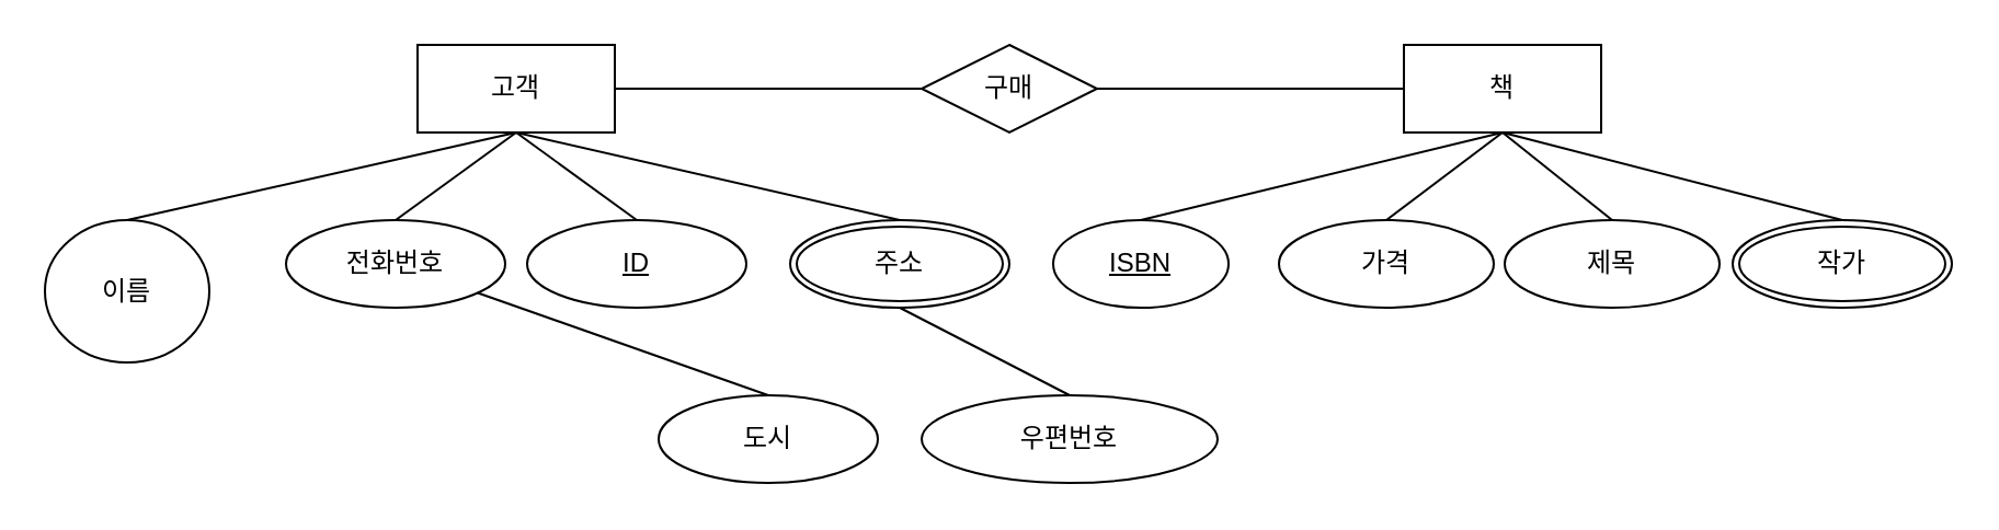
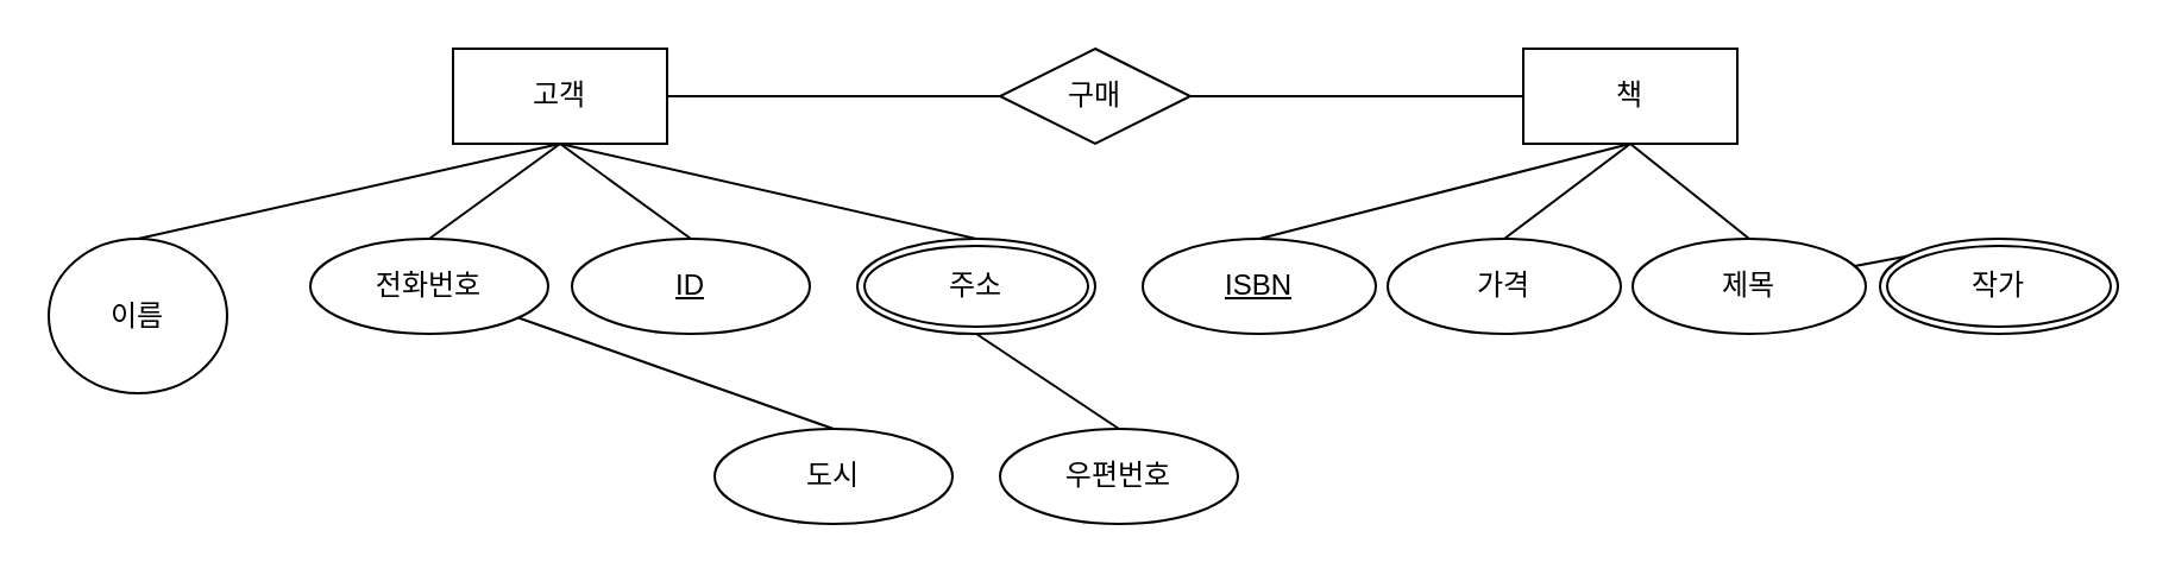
  <mxCell id="0" />
  <mxCell id="1" parent="0" />
  <mxCell id="2" value="고객" style="rounded=0;whiteSpace=wrap;html=1;" vertex="1" parent="1"><mxGeometry x="190" y="20" width="90" height="40" as="geometry" /></mxCell>
  <mxCell id="3" value="" style="endArrow=none;html=1;rounded=0;entryX=0.5;entryY=1;entryDx=0;entryDy=0;exitX=0.5;exitY=0;exitDx=0;exitDy=0;" edge="1" parent="1" source="7" target="2"><mxGeometry width="50" height="50" relative="1" as="geometry"><mxPoint x="75" y="100" as="sourcePoint" /><mxPoint x="160" y="70" as="targetPoint" /></mxGeometry></mxCell>
  <mxCell id="4" value="" style="endArrow=none;html=1;rounded=0;entryX=0.5;entryY=1;entryDx=0;entryDy=0;exitX=0.5;exitY=0;exitDx=0;exitDy=0;" edge="1" parent="1" source="8" target="2"><mxGeometry width="50" height="50" relative="1" as="geometry"><mxPoint x="150" y="100" as="sourcePoint" /><mxPoint x="310" y="60" as="targetPoint" /></mxGeometry></mxCell>
  <mxCell id="5" value="" style="endArrow=none;html=1;rounded=0;entryX=0.5;entryY=1;entryDx=0;entryDy=0;exitX=0.5;exitY=0;exitDx=0;exitDy=0;" edge="1" parent="1" source="9" target="2"><mxGeometry width="50" height="50" relative="1" as="geometry"><mxPoint x="320" y="80" as="sourcePoint" /><mxPoint x="235" y="60" as="targetPoint" /></mxGeometry></mxCell>
  <mxCell id="6" value="" style="endArrow=none;html=1;rounded=0;entryX=0.5;entryY=1;entryDx=0;entryDy=0;exitX=0.5;exitY=0;exitDx=0;exitDy=0;" edge="1" parent="1" source="26" target="2"><mxGeometry width="50" height="50" relative="1" as="geometry"><mxPoint x="410" y="100" as="sourcePoint" /><mxPoint x="235" y="60" as="targetPoint" /></mxGeometry></mxCell>
  <mxCell id="7" value="이름" style="ellipse;whiteSpace=wrap;html=1;" vertex="1" parent="1"><mxGeometry x="20" y="100" width="75" height="65" as="geometry" /></mxCell>
  <mxCell id="8" value="전화번호" style="ellipse;whiteSpace=wrap;html=1;" vertex="1" parent="1"><mxGeometry x="130" y="100" width="100" height="40" as="geometry" /></mxCell>
  <mxCell id="9" value="&lt;u&gt;ID&lt;/u&gt;" style="ellipse;whiteSpace=wrap;html=1;" vertex="1" parent="1"><mxGeometry x="240" y="100" width="100" height="40" as="geometry" /></mxCell>
  <mxCell id="10" value="" style="endArrow=none;html=1;rounded=0;exitX=0.5;exitY=0;exitDx=0;exitDy=0;" edge="1" parent="1" source="11" target="8"><mxGeometry width="50" height="50" relative="1" as="geometry"><mxPoint x="320" y="200" as="sourcePoint" /><mxPoint x="410" y="150" as="targetPoint" /></mxGeometry></mxCell>
  <mxCell id="11" value="도시" style="ellipse;whiteSpace=wrap;html=1;" vertex="1" parent="1"><mxGeometry x="300" y="180" width="100" height="40" as="geometry" /></mxCell>
- <mxCell id="12" value="우편번호" style="ellipse;whiteSpace=wrap;html=1;" vertex="1" parent="1"><mxGeometry x="420" y="180" width="135" height="40" as="geometry" /></mxCell>
+ <mxCell id="12" value="우편번호" style="ellipse;whiteSpace=wrap;html=1;" vertex="1" parent="1"><mxGeometry x="420" y="180" width="100" height="40" as="geometry" /></mxCell>
  <mxCell id="13" value="" style="endArrow=none;html=1;rounded=0;entryX=0.5;entryY=1;entryDx=0;entryDy=0;exitX=0.5;exitY=0;exitDx=0;exitDy=0;" edge="1" parent="1" source="12" target="26"><mxGeometry width="50" height="50" relative="1" as="geometry"><mxPoint x="320" y="200" as="sourcePoint" /><mxPoint x="410" y="150" as="targetPoint" /></mxGeometry></mxCell>
  <mxCell id="14" value="" style="endArrow=none;html=1;rounded=0;exitX=1;exitY=0.5;exitDx=0;exitDy=0;entryX=0;entryY=0.5;entryDx=0;entryDy=0;" edge="1" parent="1" source="2" target="16"><mxGeometry width="50" height="50" relative="1" as="geometry"><mxPoint x="293" y="50" as="sourcePoint" /><mxPoint x="440" y="40" as="targetPoint" /></mxGeometry></mxCell>
  <mxCell id="15" value="책" style="rounded=0;whiteSpace=wrap;html=1;" vertex="1" parent="1"><mxGeometry x="640" y="20" width="90" height="40" as="geometry" /></mxCell>
  <mxCell id="16" value="구매" style="rhombus;whiteSpace=wrap;html=1;" vertex="1" parent="1"><mxGeometry x="420" y="20" width="80" height="40" as="geometry" /></mxCell>
  <mxCell id="17" value="" style="endArrow=none;html=1;rounded=0;exitX=1;exitY=0.5;exitDx=0;exitDy=0;entryX=0;entryY=0.5;entryDx=0;entryDy=0;" edge="1" parent="1" source="16" target="15"><mxGeometry width="50" height="50" relative="1" as="geometry"><mxPoint x="490" y="40" as="sourcePoint" /><mxPoint x="630" y="40" as="targetPoint" /></mxGeometry></mxCell>
  <mxCell id="18" value="" style="endArrow=none;html=1;rounded=0;entryX=0.5;entryY=1;entryDx=0;entryDy=0;exitX=0.5;exitY=0;exitDx=0;exitDy=0;" edge="1" parent="1" source="19" target="15"><mxGeometry width="50" height="50" relative="1" as="geometry"><mxPoint x="600" y="110" as="sourcePoint" /><mxPoint x="650" y="100" as="targetPoint" /></mxGeometry></mxCell>
- <mxCell id="19" value="&lt;u&gt;ISBN&lt;/u&gt;" style="ellipse;whiteSpace=wrap;html=1;" vertex="1" parent="1"><mxGeometry x="480" y="100" width="80" height="40" as="geometry" /></mxCell>
+ <mxCell id="19" value="&lt;u&gt;ISBN&lt;/u&gt;" style="ellipse;whiteSpace=wrap;html=1;" vertex="1" parent="1"><mxGeometry x="480" y="100" width="98" height="40" as="geometry" /></mxCell>
  <mxCell id="20" value="가격" style="ellipse;whiteSpace=wrap;html=1;" vertex="1" parent="1"><mxGeometry x="583" y="100" width="98" height="40" as="geometry" /></mxCell>
  <mxCell id="21" value="제목" style="ellipse;whiteSpace=wrap;html=1;" vertex="1" parent="1"><mxGeometry x="686" y="100" width="98" height="40" as="geometry" /></mxCell>
  <mxCell id="22" value="" style="endArrow=none;html=1;rounded=0;entryX=0.5;entryY=1;entryDx=0;entryDy=0;exitX=0.5;exitY=0;exitDx=0;exitDy=0;" edge="1" parent="1" source="20" target="15"><mxGeometry width="50" height="50" relative="1" as="geometry"><mxPoint x="600" y="110" as="sourcePoint" /><mxPoint x="650" y="100" as="targetPoint" /></mxGeometry></mxCell>
  <mxCell id="23" value="" style="endArrow=none;html=1;rounded=0;entryX=0.5;entryY=1;entryDx=0;entryDy=0;exitX=0.5;exitY=0;exitDx=0;exitDy=0;" edge="1" parent="1" source="21" target="15"><mxGeometry width="50" height="50" relative="1" as="geometry"><mxPoint x="600" y="110" as="sourcePoint" /><mxPoint x="650" y="100" as="targetPoint" /></mxGeometry></mxCell>
- <mxCell id="24" value="" style="endArrow=none;html=1;rounded=0;entryX=0.5;entryY=1;entryDx=0;entryDy=0;exitX=0.5;exitY=0;exitDx=0;exitDy=0;" edge="1" parent="1" source="25" target="15"><mxGeometry width="50" height="50" relative="1" as="geometry"><mxPoint x="839" y="100" as="sourcePoint" /><mxPoint x="650" y="100" as="targetPoint" /></mxGeometry></mxCell>
+ <mxCell id="24" value="" style="endArrow=none;html=1;rounded=0;exitX=0.5;exitY=0;exitDx=0;exitDy=0;" edge="1" parent="1" source="25" target="21"><mxGeometry width="50" height="50" relative="1" as="geometry"><mxPoint x="839" y="100" as="sourcePoint" /><mxPoint x="650" y="100" as="targetPoint" /></mxGeometry></mxCell>
  <mxCell id="25" value="작가" style="ellipse;shape=doubleEllipse;margin=3;whiteSpace=wrap;html=1;align=center;" vertex="1" parent="1"><mxGeometry x="790" y="100" width="100" height="40" as="geometry" /></mxCell>
  <mxCell id="26" value="주소" style="ellipse;shape=doubleEllipse;margin=3;whiteSpace=wrap;html=1;align=center;" vertex="1" parent="1"><mxGeometry x="360" y="100" width="100" height="40" as="geometry" /></mxCell>
